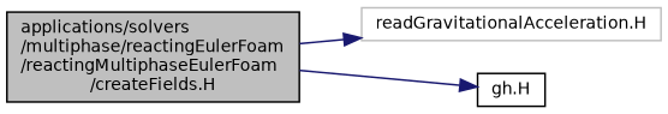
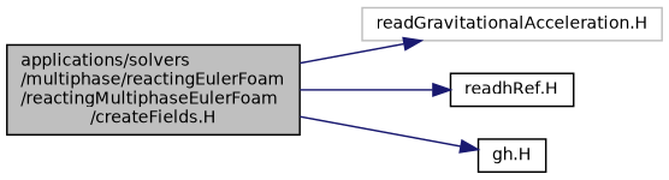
  digraph {
    rankdir=LR
    node [color=black fontname=Helvetica fontsize=10 shape=record]
    edge [color=midnightblue fontname=Helvetica fontsize=10 labelfontname=Helvetica labelfontsize=10 style=solid]
    n1 [fillcolor=grey75 fontcolor=black height=0.2 label="applications/solvers\l/multiphase/reactingEulerFoam\l/reactingMultiphaseEulerFoam\l/createFields.H" style=filled width=0.4]
    n2 [color=grey75 height=0.2 label="readGravitationalAcceleration.H" width=0.4]
+   n3 [height=0.2 label="readhRef.H" width=0.4]
    n4 [height=0.2 label="gh.H" width=0.4]
    n1 -> n2
+   n1 -> n3
    n1 -> n4
  }
